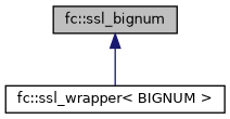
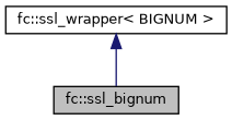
  digraph {
    node [color=black fontname=Helvetica fontsize=10 shape=record style=filled]
    n1 [fillcolor=grey75 fontcolor=black height=0.2 label="fc::ssl_bignum" width=0.4]
    n2 [fillcolor=white height=0.2 label="fc::ssl_wrapper\< BIGNUM \>" width=0.4]
-   n1 -> n2 [color=midnightblue dir=back fontname=Helvetica fontsize=10 labelfontname=Helvetica labelfontsize=10 style=solid]
+   n2 -> n1 [color=midnightblue dir=back fontname=Helvetica fontsize=10 labelfontname=Helvetica labelfontsize=10 style=solid]
  }
